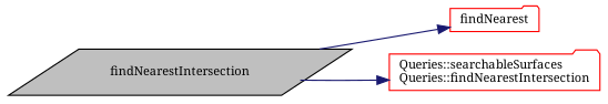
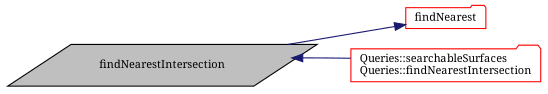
  digraph {
    fontname="Noto Serif"
    rankdir=LR
    node [color=red fontname="Noto Serif" fontsize=10 shape=folder]
    edge [color=midnightblue fontname="Noto Serif" fontsize=10 labelfontname=Helvetica labelfontsize=10 style=solid]
    n1 [color=black fillcolor=grey75 fontcolor=black height=0.2 label=findNearestIntersection shape=parallelogram style=filled width=0.4]
    n2 [height=0.2 label=findNearest width=0.4]
    n3 [height=0.2 label="Queries::searchableSurfaces\lQueries::findNearestIntersection" width=0.4]
    n1 -> n2
-   n1 -> n3
+   n3 -> n1
  }
